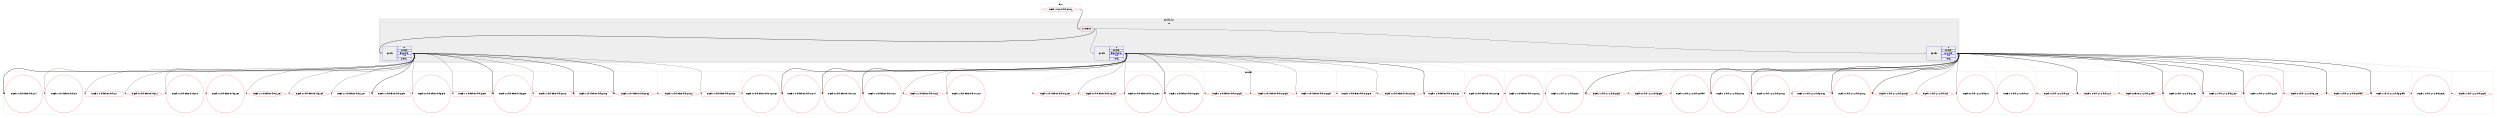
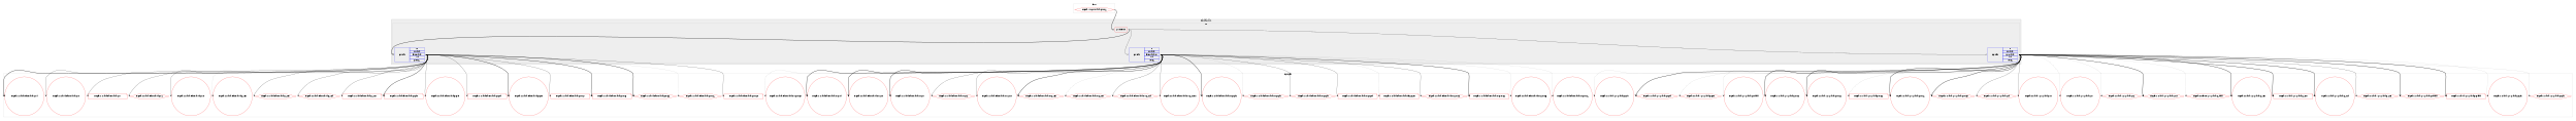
  digraph {
    compound=true
    concentrate=true
    fontname=Helvetica
    fontsize=10
    newrank=true
    rankdir=TB
    ranksep=1.5
    node [color=red fontname=Helvetica fontsize=10 shape=circle]
    edge [arrowhead=vee headport=w style=bold tailport=e weight=100]
    n1 [label="portage://virtual/dist-kernel-5.10.164" shape=hexagon width=4]
    n2 [color=blue label=<<TABLE BORDER="0" CELLBORDER="1" CELLSPACING="0" CELLPADDING="4" WIDTH="220"><TR><TD ROWSPAN="6" CELLPADDING="30">pack_dep</TD></TR><TR><TD WIDTH="110">no</TD></TR><TR><TD>sys-kernel</TD></TR><TR><TD>gentoo-kernel</TD></TR><TR><TD>tilde</TD></TR><TR><TD>5.10.164</TD></TR></TABLE>> shape=none]
    n3 [color=blue label=<<TABLE BORDER="0" CELLBORDER="1" CELLSPACING="0" CELLPADDING="4" WIDTH="220"><TR><TD ROWSPAN="6" CELLPADDING="30">pack_dep</TD></TR><TR><TD WIDTH="110">no</TD></TR><TR><TD>sys-kernel</TD></TR><TR><TD>gentoo-kernel-bin</TD></TR><TR><TD>tilde</TD></TR><TR><TD>5.10.164</TD></TR></TABLE>> shape=none]
    n4 [color=blue label=<<TABLE BORDER="0" CELLBORDER="1" CELLSPACING="0" CELLPADDING="4" WIDTH="220"><TR><TD ROWSPAN="6" CELLPADDING="30">pack_dep</TD></TR><TR><TD WIDTH="110">no</TD></TR><TR><TD>sys-kernel</TD></TR><TR><TD>vanilla-kernel</TD></TR><TR><TD>tilde</TD></TR><TR><TD>5.10.164</TD></TR></TABLE>> shape=none]
    n5 [label=<<TABLE BORDER="0" CELLBORDER="1" CELLSPACING="0" CELLPADDING="4"><TR><TD CELLPADDING="10">any_of_group</TD></TR></TABLE>> shape=none]
    n6 [label="portage://sys-kernel/gentoo-kernel-5.10.163" shape=note width=4]
    n7 [label="portage://sys-kernel/gentoo-kernel-5.10.164" shape=hexagon width=4]
    n8 [label="portage://sys-kernel/gentoo-kernel-5.10.165" shape=hexagon width=4]
    n9 [label="portage://sys-kernel/gentoo-kernel-5.10.166" shape=note width=4]
    n10 [label="portage://sys-kernel/gentoo-kernel-5.10.167" shape=note width=4]
    n11 [label="portage://sys-kernel/gentoo-kernel-5.15.88" width=4]
    n12 [label="portage://sys-kernel/gentoo-kernel-5.15.89" shape=note width=4]
    n13 [label="portage://sys-kernel/gentoo-kernel-5.15.90" width=4]
    n14 [label="portage://sys-kernel/gentoo-kernel-5.15.98" shape=note width=4]
    n15 [label="portage://sys-kernel/gentoo-kernel-5.4.228" shape=note width=4]
    n16 [label="portage://sys-kernel/gentoo-kernel-5.4.229" shape=hexagon width=4]
    n17 [label="portage://sys-kernel/gentoo-kernel-5.4.230" shape=hexagon width=4]
    n18 [label="portage://sys-kernel/gentoo-kernel-5.4.231" width=4]
    n19 [label="portage://sys-kernel/gentoo-kernel-6.1.10" width=4]
    n20 [label="portage://sys-kernel/gentoo-kernel-6.1.6" shape=hexagon width=4]
    n21 [label="portage://sys-kernel/gentoo-kernel-6.1.7" shape=note width=4]
    n22 [label="portage://sys-kernel/gentoo-kernel-6.1.8" width=4]
    n23 [label="portage://sys-kernel/gentoo-kernel-6.1.9" width=4]
    n24 [label="portage://sys-kernel/gentoo-kernel-bin-5.10.163" width=4]
    n25 [label="portage://sys-kernel/gentoo-kernel-bin-5.10.164" width=4]
    n26 [label="portage://sys-kernel/gentoo-kernel-bin-5.10.165" width=4]
    n27 [label="portage://sys-kernel/gentoo-kernel-bin-5.10.166" shape=note width=4]
    n28 [label="portage://sys-kernel/gentoo-kernel-bin-5.10.167" shape=hexagon width=4]
-   n29 [label="portage://sys-kernel/gentoo-kernel-bin-5.15.88" shape=note width=4]
+   n29 [label="portage://sys-kernel/gentoo-kernel-dep-5.15.88" shape=note width=4]
    n30 [label="portage://sys-kernel/gentoo-kernel-bin-5.15.89" shape=note width=4]
    n31 [label="portage://sys-kernel/gentoo-kernel-bin-5.15.90" shape=hexagon width=4]
    n32 [label="portage://sys-kernel/gentoo-kernel-bin-5.15.91" shape=hexagon width=4]
    n33 [label="portage://sys-kernel/gentoo-kernel-bin-5.15.92" width=4]
    n34 [label="portage://sys-kernel/gentoo-kernel-bin-5.4.228-r1" width=4]
    n35 [label="portage://sys-kernel/gentoo-kernel-bin-5.4.229" shape=hexagon width=4]
    n36 [label="portage://sys-kernel/gentoo-kernel-bin-5.4.230" shape=hexagon width=4]
+   n37 [label="portage://sys-kernel/gentoo-kernel-bin-5.4.231" shape=hexagon width=4]
    n38 [label="portage://sys-kernel/gentoo-kernel-bin-6.1.10" width=4]
    n39 [label="portage://sys-kernel/gentoo-kernel-bin-6.1.6" shape=hexagon width=4]
    n40 [label="portage://sys-kernel/gentoo-kernel-bin-6.1.7" width=4]
    n41 [label="portage://sys-kernel/gentoo-kernel-bin-6.1.8" width=4]
    n42 [label="portage://sys-kernel/gentoo-kernel-bin-6.1.9" width=4]
    n43 [label="portage://sys-kernel/vanilla-kernel-5.10.163" shape=hexagon width=4]
    n44 [label="portage://sys-kernel/vanilla-kernel-5.10.164" width=4]
    n45 [label="portage://sys-kernel/vanilla-kernel-5.10.165" shape=note width=4]
    n46 [label="portage://sys-kernel/vanilla-kernel-5.10.166" width=4]
    n47 [label="portage://sys-kernel/vanilla-kernel-5.10.167" width=4]
    n48 [label="portage://sys-kernel/vanilla-kernel-5.10.9999" width=4]
    n49 [label="portage://sys-kernel/vanilla-kernel-5.15.88" shape=hexagon width=4]
    n50 [label="portage://sys-kernel/vanilla-kernel-5.15.89" shape=hexagon width=4]
    n51 [label="portage://sys-kernel/vanilla-kernel-5.15.90" width=4]
    n52 [label="portage://sys-kernel/vanilla-kernel-5.15.91" shape=hexagon width=4]
    n53 [label="portage://sys-kernel/vanilla-kernel-5.15.92" width=4]
    n54 [label="portage://sys-kernel/vanilla-kernel-5.15.9999" shape=note width=4]
    n55 [label="portage://sys-kernel/vanilla-kernel-5.19.9999" shape=hexagon width=4]
    n56 [label="portage://sys-kernel/vanilla-kernel-5.4.228" shape=hexagon width=4]
    n57 [label="portage://sys-kernel/vanilla-kernel-5.4.229" width=4]
    n58 [label="portage://sys-kernel/vanilla-kernel-5.4.230" shape=note width=4]
    n59 [label="portage://sys-kernel/vanilla-kernel-5.4.231" width=4]
    n60 [label="portage://sys-gentoo/vanilla-kernel-5.4.9999" shape=hexagon width=4]
    n61 [label="portage://sys-kernel/vanilla-kernel-6.1.10" shape=hexagon width=4]
    n62 [label="portage://sys-kernel/vanilla-kernel-6.1.6" shape=hexagon width=4]
    n63 [label="portage://sys-kernel/vanilla-kernel-6.1.7" width=4]
    n64 [label="portage://sys-kernel/vanilla-kernel-6.1.8" width=4]
    n65 [label="portage://sys-kernel/vanilla-kernel-6.1.9" shape=hexagon width=4]
    subgraph cluster_1 {
      color=gray
      label=<<i>ebuild</i>>
      rank=same
      n1
    }
    subgraph cluster_2 {
      color=gray
      label=<<i>dependencies</i>>
      subgraph cluster_3 {
        color=gray
        fillcolor="#eeeeee"
        label=<<i>compile</i>>
        style=filled
      }
      subgraph cluster_4 {
        color=gray
        fillcolor="#eeeeee"
        label=<<i>compile and run</i>>
        style=filled
      }
      subgraph cluster_5 {
        color=gray
        fillcolor="#eeeeee"
        label=<<i>run</i>>
        style=filled
        subgraph sub_6 {
          color=gray
          fillcolor="#eeeeee"
          label=<<i>run</i>>
          style=filled
          n5
          subgraph sub_7 {
            color=gray
            fillcolor="#eeeeee"
            label=<<i>run</i>>
            style=filled
            n2
          }
          subgraph sub_8 {
            color=gray
            fillcolor="#eeeeee"
            label=<<i>run</i>>
            style=filled
            n3
          }
          subgraph sub_9 {
            color=gray
            fillcolor="#eeeeee"
            label=<<i>run</i>>
            style=filled
            n4
          }
        }
      }
    }
    subgraph cluster_10 {
      color=gray
      label=<<i>candidates</i>>
      rank=same
      subgraph sub_11 {
        color=black
        label=<<i>candidates</i>>
        nodesep=1
        rank=same
        n6
        n7
        n8
        n9
        n10
        n11
        n12
        n13
        n14
        n15
        n16
        n17
        n18
        n19
        n20
        n21
        n22
        n23
      }
      subgraph sub_12 {
        color=black
        label=<<i>candidates</i>>
        nodesep=1
        rank=same
        n24
        n25
        n26
        n27
        n28
        n29
        n30
        n31
        n32
        n33
        n34
        n35
        n36
+       n37
        n38
        n39
        n40
        n41
        n42
      }
      subgraph sub_13 {
        color=black
        label=<<i>candidates</i>>
        nodesep=1
        rank=same
        n43
        n44
        n45
        n46
        n47
        n48
        n49
        n50
        n51
        n52
        n53
        n54
        n55
        n56
        n57
        n58
        n59
        n60
        n61
        n62
        n63
        n64
        n65
      }
    }
    n1 -> n5 [arrowhead=odot weight=20]
    n2 -> n6 [style=solid]
    n2 -> n7 [style=dotted]
    n2 -> n8
    n2 -> n9
    n2 -> n10 [style=solid]
    n2 -> n11
    n2 -> n12 [style=solid]
    n2 -> n13 [style=solid]
    n2 -> n14
    n2 -> n15 [style=solid]
    n2 -> n16 [style=solid]
    n2 -> n17 [style=solid]
    n2 -> n18 [style=dotted]
    n2 -> n19 [style=solid]
    n2 -> n20 [style=solid]
    n2 -> n21 [style=solid]
    n2 -> n22 [style=solid]
    n2 -> n23
    n3 -> n24 [style=dotted]
    n3 -> n25 [style=dotted]
    n3 -> n26 [style=dotted]
    n3 -> n27
    n3 -> n28 [style=solid]
    n3 -> n29 [style=dotted]
    n3 -> n30 [style=solid]
    n3 -> n31 [style=solid]
    n3 -> n32 [style=dotted]
    n3 -> n33
    n3 -> n34 [style=solid]
    n3 -> n35 [style=solid]
    n3 -> n36 [style=dotted]
+   n3 -> n37
    n3 -> n38 [style=solid]
    n3 -> n39 [style=solid]
    n3 -> n40
    n3 -> n41
    n3 -> n42
    n4 -> n43
    n4 -> n44
    n4 -> n45 [style=dotted]
    n4 -> n46
    n4 -> n47
    n4 -> n48 [style=dotted]
    n4 -> n49 [style=dotted]
    n4 -> n50
    n4 -> n51 [style=dotted]
    n4 -> n52 [style=dotted]
    n4 -> n53 [style=dotted]
    n4 -> n54
    n4 -> n55
    n4 -> n56 [style=solid]
    n4 -> n57
    n4 -> n58
    n4 -> n59
    n4 -> n60 [style=dotted]
    n4 -> n61
    n4 -> n62 [style=dotted]
    n4 -> n63 [style=dotted]
    n4 -> n64 [style=solid]
    n4 -> n65 [style=solid]
    n5 -> n2 [arrowhead=oinv weight=20]
    n5 -> n3 [arrowhead=oinv style=solid weight=20]
    n5 -> n4 [arrowhead=oinv style=solid weight=20]
  }
